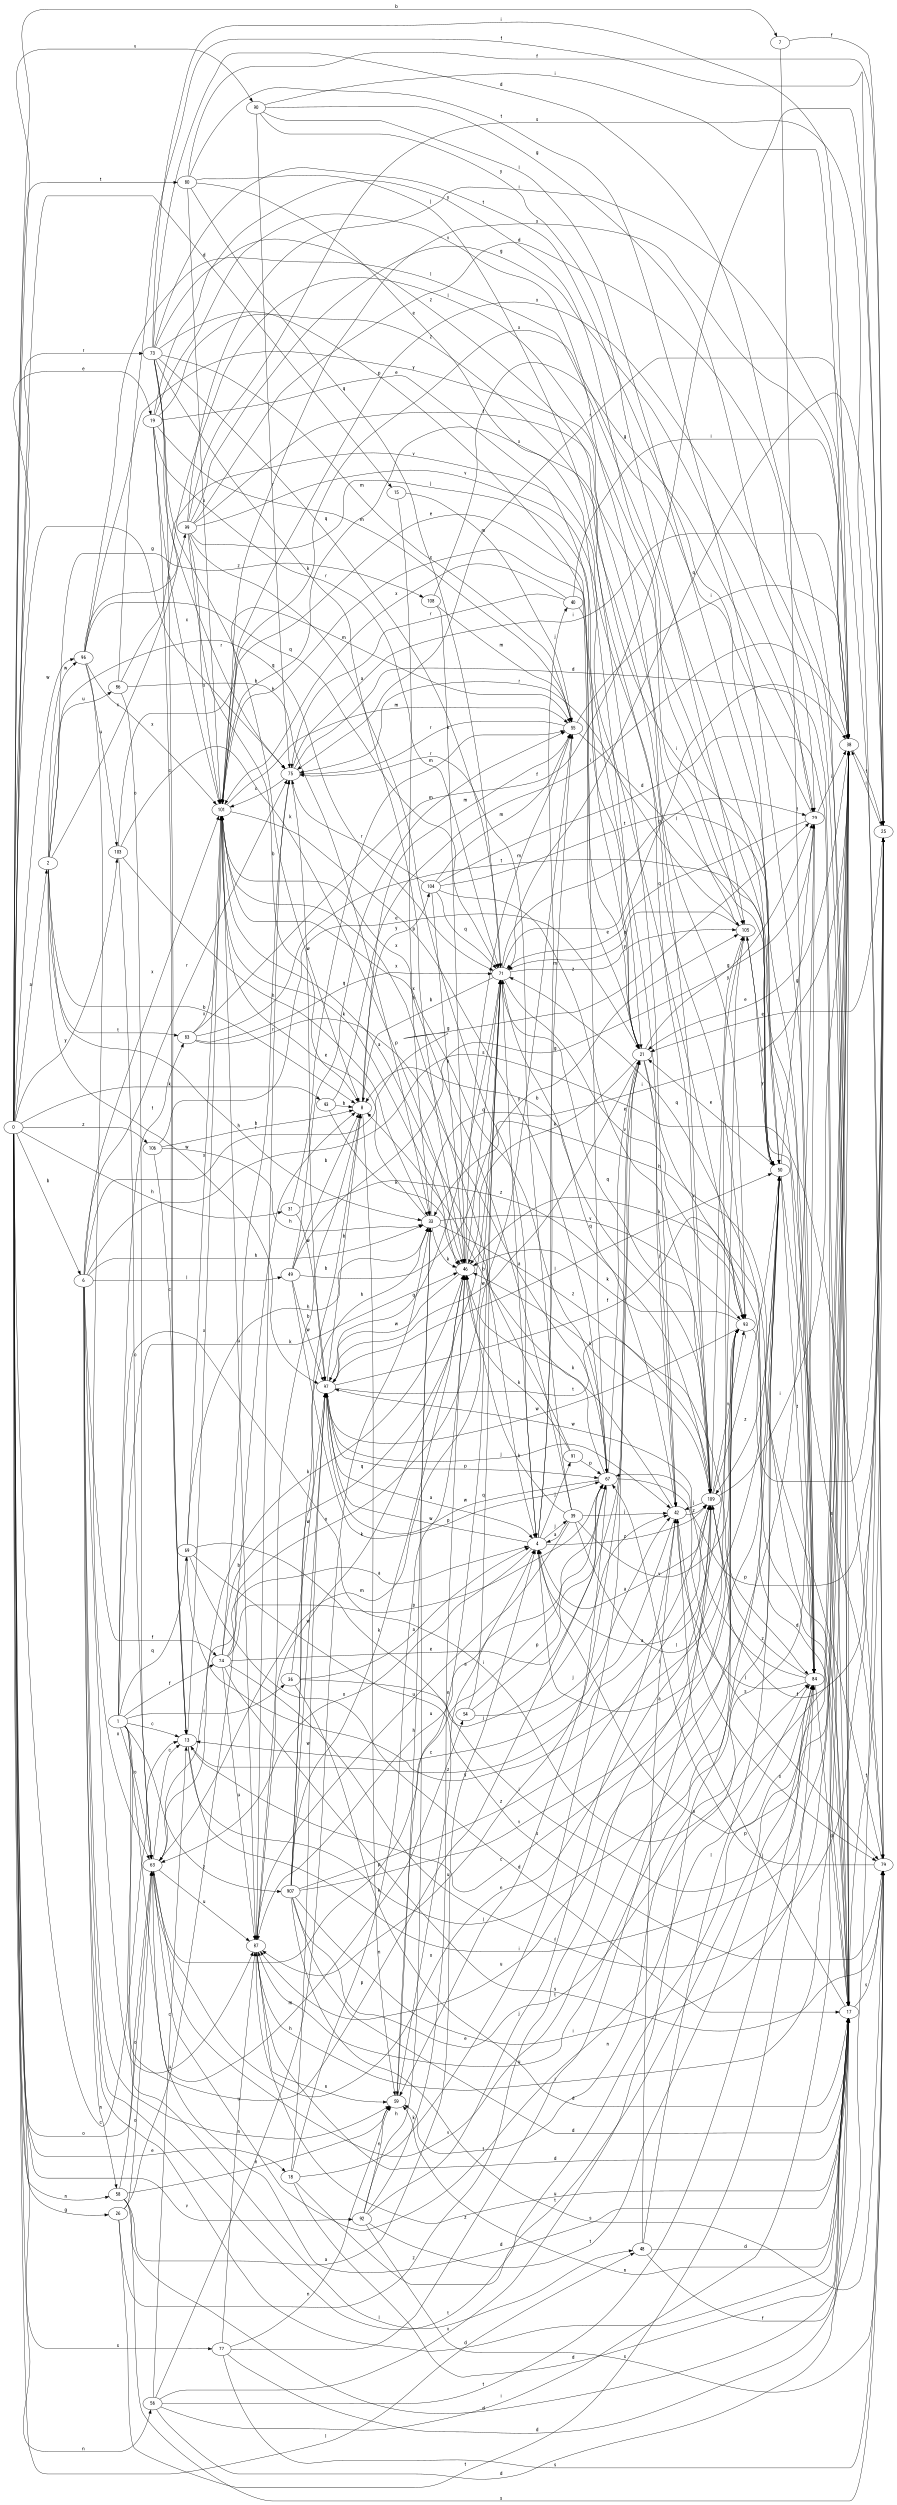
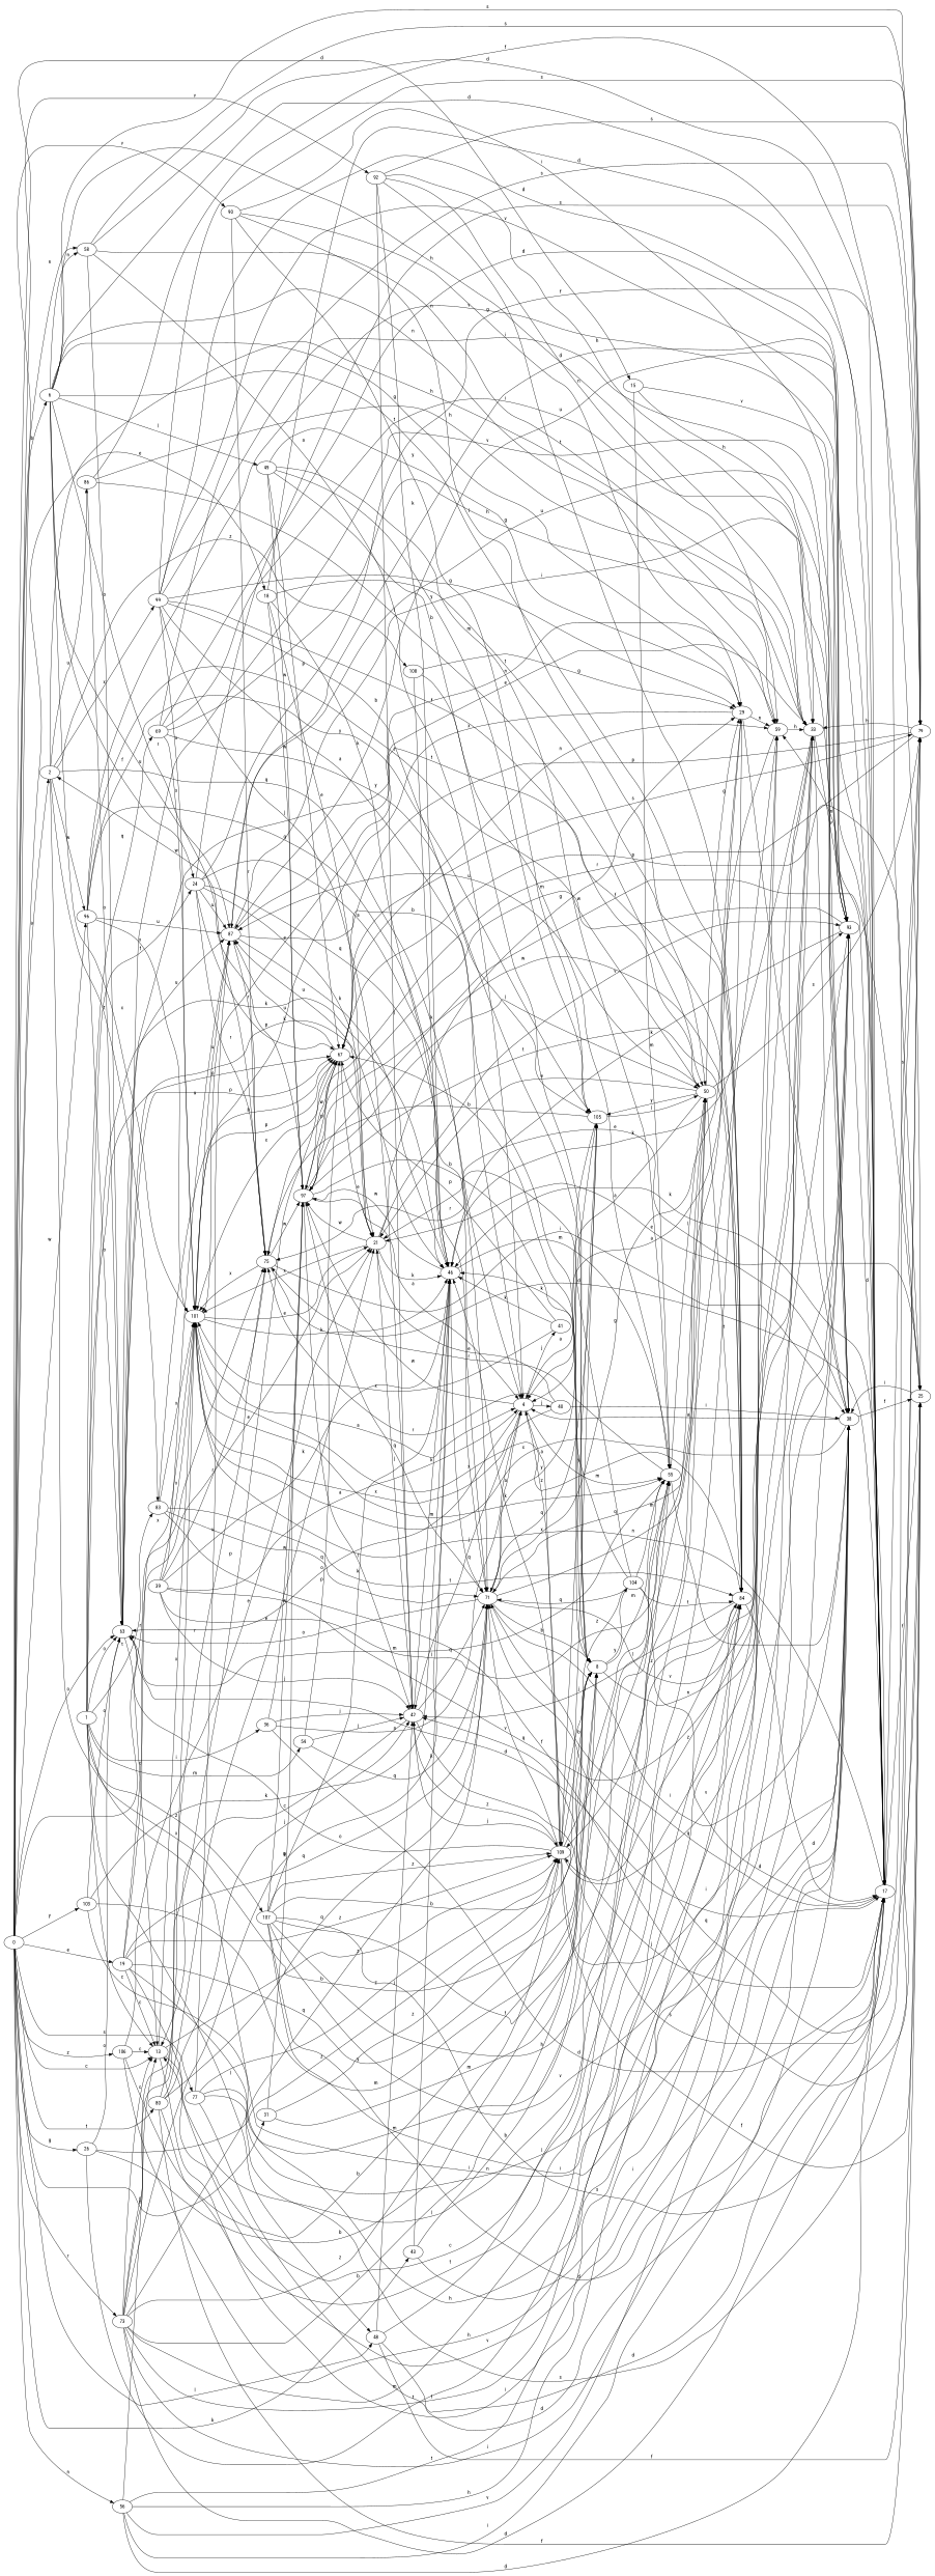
  strict digraph {
    fontname="Roboto Condensed"
    rankdir=LR
    node [fontname="Roboto Condensed"]
    edge [fontname="Roboto Condensed"]
    0
    2
    6
-   7
    13
    15
    18
    19
    26
    31
    43
    48
    56
    58
    63
    73
    75
    77
    80
    90
    92
    96
    103
    106
    83
    8
    33
    71
    86
    97
    99
    108
    24
    17
    29
    49
    59
    79
    84
    87
    101
    25
    38
    109
    50
    55
    93
    46
    21
    105
    42
    4
    67
    1
    36
    54
    69
-   107 [label=907]
+   107
    104
    39
    40
-   41 [label=91]
+   41
    0 -> 2 [label=a]
    0 -> 6 [label=b]
-   0 -> 7 [label=b]
    0 -> 13 [label=c]
    0 -> 15 [label=d]
    0 -> 18 [label=e]
    0 -> 19 [label=e]
    0 -> 26 [label=g]
    0 -> 31 [label=h]
    0 -> 43 [label=k]
    0 -> 48 [label=l]
    0 -> 56 [label=n]
    0 -> 58 [label=n]
    0 -> 63 [label=o]
    0 -> 73 [label=r]
-   0 -> 75 [label=g]
+   0 -> 75 [label=r]
    0 -> 77 [label=s]
    0 -> 80 [label=t]
    0 -> 90 [label=v]
    0 -> 92 [label=v]
    0 -> 96 [label=w]
    0 -> 103 [label=y]
    0 -> 106 [label=z]
    2 -> 96 [label=w]
    2 -> 83 [label=t]
    2 -> 8 [label=b]
    2 -> 33 [label=h]
    2 -> 71 [label=q]
    2 -> 86 [label=u]
-   2 -> 97 [label=w]
+   97 -> 2 [label=w]
    2 -> 99 [label=x]
    2 -> 108 [label=z]
    6 -> 58 [label=n]
    6 -> 75 [label=r]
    6 -> 33 [label=h]
    6 -> 24 [label=f]
    6 -> 17 [label=d]
    6 -> 29 [label=g]
    6 -> 49 [label=l]
    6 -> 59 [label=n]
    6 -> 79 [label=s]
    6 -> 84 [label=t]
    6 -> 87 [label=u]
    6 -> 101 [label=x]
-   7 -> 84 [label=t]
-   7 -> 25 [label=f]
    13 -> 101 [label=x]
    13 -> 38 [label=i]
    13 -> 109 [label=z]
    13 -> 50 [label=l]
    15 -> 33 [label=h]
    15 -> 55 [label=m]
+   15 -> 93 [label=v]
    18 -> 97 [label=w]
    18 -> 17 [label=d]
    18 -> 84 [label=t]
    18 -> 46 [label=k]
    18 -> 21 [label=e]
    19 -> 13 [label=c]
-   19 -> 71 [label=r]
+   19 -> 71 [label=q]
    19 -> 101 [label=x]
    19 -> 109 [label=z]
    19 -> 55 [label=m]
    19 -> 93 [label=v]
    19 -> 21 [label=e]
    19 -> 105 [label=y]
    26 -> 63 [label=o]
    26 -> 8 [label=b]
    26 -> 84 [label=t]
    26 -> 109 [label=z]
    31 -> 97 [label=w]
    31 -> 109 [label=z]
    31 -> 55 [label=m]
    43 -> 8 [label=b]
    43 -> 38 [label=i]
    43 -> 46 [label=k]
    48 -> 17 [label=d]
    48 -> 25 [label=f]
    48 -> 50 [label=l]
    48 -> 42 [label=j]
    56 -> 13 [label=c]
    56 -> 33 [label=h]
    56 -> 17 [label=d]
    56 -> 84 [label=t]
    56 -> 38 [label=i]
    56 -> 93 [label=v]
    58 -> 63 [label=o]
    58 -> 17 [label=d]
    58 -> 59 [label=n]
    58 -> 79 [label=s]
    58 -> 4 [label=a]
    63 -> 13 [label=c]
    63 -> 17 [label=d]
    63 -> 84 [label=t]
    63 -> 87 [label=u]
    63 -> 55 [label=m]
    63 -> 93 [label=v]
    63 -> 46 [label=k]
    63 -> 67 [label=p]
    73 -> 13 [label=c]
    73 -> 75 [label=r]
    73 -> 8 [label=b]
    73 -> 71 [label=q]
    73 -> 17 [label=d]
    73 -> 84 [label=t]
    73 -> 38 [label=i]
    73 -> 109 [label=z]
    73 -> 55 [label=m]
    73 -> 46 [label=k]
    73 -> 67 [label=p]
    75 -> 97 [label=w]
    75 -> 17 [label=d]
    75 -> 101 [label=x]
    75 -> 38 [label=i]
    77 -> 17 [label=d]
    77 -> 59 [label=n]
    77 -> 79 [label=s]
    77 -> 87 [label=u]
    77 -> 109 [label=z]
    80 -> 71 [label=q]
    80 -> 84 [label=t]
    80 -> 101 [label=x]
    80 -> 25 [label=f]
    80 -> 21 [label=e]
    80 -> 42 [label=j]
    90 -> 75 [label=r]
    90 -> 29 [label=g]
    90 -> 38 [label=i]
    90 -> 50 [label=l]
    90 -> 105 [label=y]
    92 -> 33 [label=h]
    92 -> 59 [label=n]
    92 -> 79 [label=s]
    92 -> 84 [label=t]
    92 -> 46 [label=k]
    92 -> 42 [label=j]
    96 -> 63 [label=o]
    96 -> 71 [label=q]
-   96 -> 103 [label=u]
+   96 -> 87 [label=u]
    96 -> 101 [label=x]
    96 -> 50 [label=l]
    96 -> 93 [label=v]
    96 -> 105 [label=y]
    103 -> 63 [label=o]
    103 -> 33 [label=h]
    103 -> 55 [label=m]
    103 -> 46 [label=k]
    106 -> 13 [label=c]
    106 -> 8 [label=b]
    106 -> 33 [label=h]
    106 -> 21 [label=e]
    83 -> 71 [label=q]
    83 -> 84 [label=t]
    83 -> 101 [label=x]
    83 -> 25 [label=f]
    83 -> 67 [label=p]
    8 -> 59 [label=n]
    8 -> 55 [label=m]
    8 -> 104 [label=y]
    33 -> 101 [label=e]
    33 -> 38 [label=i]
    33 -> 109 [label=z]
    33 -> 93 [label=v]
    33 -> 46 [label=k]
    71 -> 63 [label=o]
    71 -> 8 [label=b]
    71 -> 29 [label=g]
    71 -> 59 [label=n]
    71 -> 38 [label=i]
    71 -> 93 [label=v]
    71 -> 105 [label=y]
    71 -> 4 [label=a]
    86 -> 63 [label=o]
    86 -> 33 [label=h]
    86 -> 25 [label=f]
    86 -> 50 [label=l]
    97 -> 8 [label=b]
    97 -> 71 [label=q]
    97 -> 84 [label=t]
    97 -> 25 [label=f]
    97 -> 50 [label=l]
    97 -> 42 [label=j]
    97 -> 4 [label=a]
    97 -> 67 [label=p]
    99 -> 8 [label=b]
    99 -> 17 [label=d]
    99 -> 29 [label=g]
    99 -> 79 [label=s]
    99 -> 101 [label=x]
    99 -> 38 [label=i]
    99 -> 50 [label=f]
    99 -> 93 [label=v]
    99 -> 42 [label=j]
    99 -> 4 [label=a]
    108 -> 29 [label=g]
    108 -> 55 [label=m]
    108 -> 46 [label=k]
    24 -> 75 [label=r]
    24 -> 71 [label=q]
    24 -> 79 [label=s]
    24 -> 87 [label=u]
    24 -> 25 [label=f]
    24 -> 21 [label=e]
    24 -> 4 [label=a]
    24 -> 67 [label=p]
    17 -> 71 [label=q]
    17 -> 59 [label=n]
    17 -> 79 [label=s]
    17 -> 87 [label=u]
    17 -> 101 [label=x]
    17 -> 25 [label=f]
    17 -> 46 [label=k]
    17 -> 42 [label=j]
    29 -> 13 [label=c]
    29 -> 71 [label=q]
    29 -> 59 [label=n]
    29 -> 101 [label=x]
    29 -> 38 [label=i]
    49 -> 8 [label=b]
    49 -> 97 [label=w]
    49 -> 29 [label=g]
    49 -> 55 [label=m]
    49 -> 105 [label=y]
    49 -> 67 [label=p]
    59 -> 33 [label=h]
    59 -> 4 [label=a]
    79 -> 75 [label=r]
    79 -> 33 [label=h]
    79 -> 67 [label=p]
    84 -> 97 [label=w]
    84 -> 17 [label=d]
    84 -> 101 [label=x]
    84 -> 109 [label=z]
    84 -> 42 [label=j]
    87 -> 75 [label=r]
    87 -> 8 [label=b]
    87 -> 17 [label=d]
    87 -> 59 [label=n]
    87 -> 38 [label=i]
    87 -> 46 [label=k]
    101 -> 87 [label=u]
    101 -> 55 [label=m]
    101 -> 46 [label=k]
    101 -> 21 [label=e]
    101 -> 4 [label=a]
    101 -> 67 [label=p]
    25 -> 71 [label=q]
    25 -> 38 [label=i]
    25 -> 21 [label=e]
    25 -> 67 [label=p]
    38 -> 101 [label=x]
    38 -> 25 [label=f]
    38 -> 21 [label=e]
    38 -> 4 [label=a]
    109 -> 63 [label=o]
    109 -> 8 [label=b]
    109 -> 71 [label=q]
    109 -> 25 [label=f]
    109 -> 38 [label=i]
    109 -> 50 [label=l]
    109 -> 93 [label=v]
    109 -> 46 [label=k]
    109 -> 105 [label=y]
    109 -> 42 [label=j]
    109 -> 4 [label=a]
    50 -> 29 [label=g]
    50 -> 79 [label=s]
    50 -> 84 [label=t]
    50 -> 87 [label=u]
-   50 -> 109 [label=z]
    50 -> 21 [label=e]
    50 -> 105 [label=y]
    50 -> 4 [label=a]
    55 -> 75 [label=r]
    55 -> 38 [label=i]
    55 -> 50 [label=l]
    93 -> 97 [label=w]
    93 -> 17 [label=d]
    93 -> 87 [label=u]
    93 -> 46 [label=k]
    46 -> 71 [label=q]
    46 -> 97 [label=w]
    46 -> 55 [label=m]
    21 -> 97 [label=w]
    21 -> 29 [label=g]
    21 -> 87 [label=u]
    21 -> 101 [label=x]
    21 -> 93 [label=v]
    21 -> 46 [label=k]
    21 -> 42 [label=j]
    105 -> 75 [label=r]
    105 -> 71 [label=q]
    105 -> 50 [label=l]
    105 -> 4 [label=a]
    42 -> 13 [label=c]
    42 -> 71 [label=q]
    42 -> 79 [label=s]
    42 -> 109 [label=z]
    42 -> 46 [label=k]
    4 -> 63 [label=o]
    4 -> 97 [label=w]
    4 -> 109 [label=z]
    4 -> 55 [label=m]
-   4 -> 39 [label=j]
+   4 -> 42 [label=j]
    4 -> 40 [label=j]
    4 -> 41 [label=j]
-   67 -> 8 [label=b]
+   8 -> 67 [label=b]
    67 -> 97 [label=w]
    67 -> 59 [label=n]
    67 -> 79 [label=s]
    67 -> 87 [label=u]
    67 -> 101 [label=x]
    67 -> 21 [label=e]
    1 -> 13 [label=c]
    1 -> 48 [label=l]
    1 -> 63 [label=o]
    1 -> 83 [label=t]
    1 -> 24 [label=f]
    1 -> 38 [label=i]
    1 -> 46 [label=k]
    1 -> 67 [label=p]
    1 -> 36 [label=i]
    1 -> 54 [label=m]
    1 -> 69 [label=q]
    1 -> 107 [label=z]
    36 -> 97 [label=w]
    36 -> 17 [label=d]
    36 -> 42 [label=j]
    36 -> 4 [label=a]
    54 -> 71 [label=q]
    54 -> 42 [label=j]
    54 -> 67 [label=p]
    69 -> 33 [label=h]
    69 -> 17 [label=d]
    69 -> 79 [label=s]
    69 -> 101 [label=x]
    69 -> 38 [label=i]
    69 -> 105 [label=y]
    107 -> 8 [label=b]
    107 -> 33 [label=h]
    107 -> 97 [label=w]
    107 -> 17 [label=d]
    107 -> 79 [label=s]
    107 -> 84 [label=t]
    107 -> 38 [label=i]
    107 -> 109 [label=z]
    107 -> 93 [label=v]
    107 -> 46 [label=k]
    104 -> 75 [label=r]
    104 -> 71 [label=q]
    104 -> 17 [label=d]
    104 -> 84 [label=t]
    104 -> 109 [label=z]
    104 -> 55 [label=m]
    104 -> 46 [label=k]
    39 -> 75 [label=r]
    39 -> 87 [label=u]
    39 -> 101 [label=x]
    39 -> 50 [label=l]
    39 -> 93 [label=v]
    39 -> 46 [label=k]
    39 -> 42 [label=j]
    39 -> 4 [label=a]
    40 -> 75 [label=r]
    40 -> 101 [label=x]
    40 -> 38 [label=i]
    40 -> 21 [label=e]
    41 -> 101 [label=x]
    41 -> 46 [label=k]
    41 -> 67 [label=p]
  }
